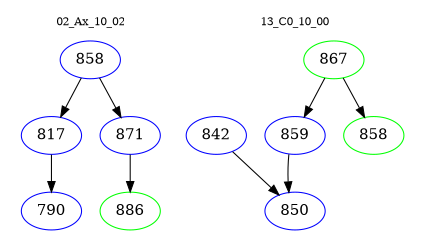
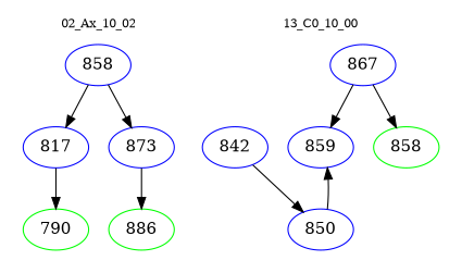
  digraph {
    node [color=blue]
    edge [color=black]
    n1 [label=858]
    n2 [label=817]
-   n3 [label=871]
-   n4 [label=790]
+   n3 [label=873]
+   n4 [color=green label=790]
    n5 [color=green label=886]
    n6 [label=859]
    n7 [label=850]
-   n8 [color=green label=867]
+   n8 [label=867]
    n9 [label=842]
    n10 [color=green label=858]
    subgraph cluster_1 {
      color=white
      fontsize=10
      label="02_Ax_10_02"
      n1
      n2
      n3
      n4
      n5
    }
    subgraph cluster_2 {
      color=white
      fontsize=10
      label="13_C0_10_00"
      n6
      n7
      n8
      n9
      n10
    }
    n1 -> n2
    n1 -> n3
    n2 -> n4
    n3 -> n5
-   n6 -> n7
+   n7 -> n6
    n8 -> n6
    n8 -> n10
    n9 -> n7
  }
